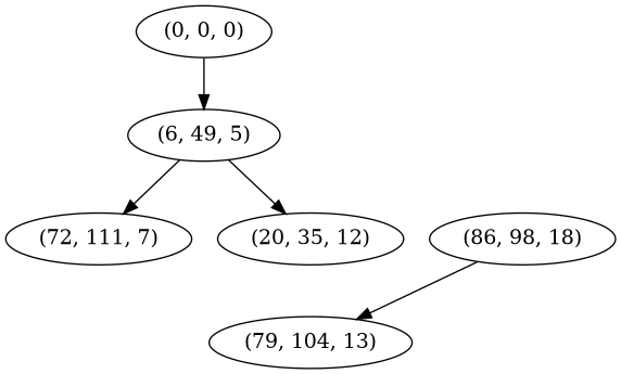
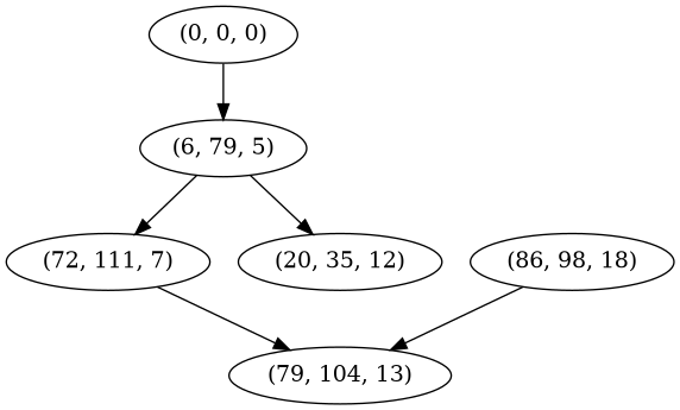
  digraph {
    "(0, 0, 0)"
-   "(6, 49, 5)"
+   "(6, 49, 5)" [label="(6, 79, 5)"]
    "(72, 111, 7)"
    "(20, 35, 12)"
    "(79, 104, 13)"
    "(86, 98, 18)"
    "(0, 0, 0)" -> "(6, 49, 5)"
    "(6, 49, 5)" -> "(72, 111, 7)"
    "(6, 49, 5)" -> "(20, 35, 12)"
+   "(72, 111, 7)" -> "(79, 104, 13)"
    "(86, 98, 18)" -> "(79, 104, 13)"
  }
